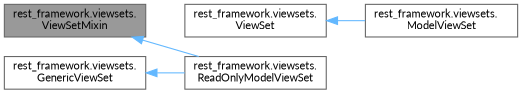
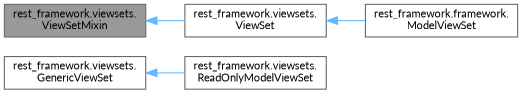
  digraph {
    fontname=Lato
    rankdir=LR
    node [color=gray40 fillcolor=white fontname=Lato fontsize=10 shape=box style=filled]
    edge [color=steelblue1 dir=back fontname=Lato fontsize=10 labelfontname=Helvetica labelfontsize=10 style=solid]
    n1 [fillcolor=grey60 fontcolor=black height=0.2 label="rest_framework.viewsets.\lViewSetMixin" width=0.4]
    n2 [height=0.2 label="rest_framework.viewsets.\lViewSet" width=0.4]
    n3 [height=0.2 label="rest_framework.viewsets.\lGenericViewSet" width=0.4]
    n4 [height=0.2 label="rest_framework.viewsets.\lReadOnlyModelViewSet" width=0.4]
-   n5 [height=0.2 label="rest_framework.viewsets.\lModelViewSet" width=0.4]
-   n1 -> n4
+   n5 [height=0.2 label="rest_framework.framework.\lModelViewSet" width=0.4]
+   n1 -> n2
    n2 -> n5
    n3 -> n4
  }
